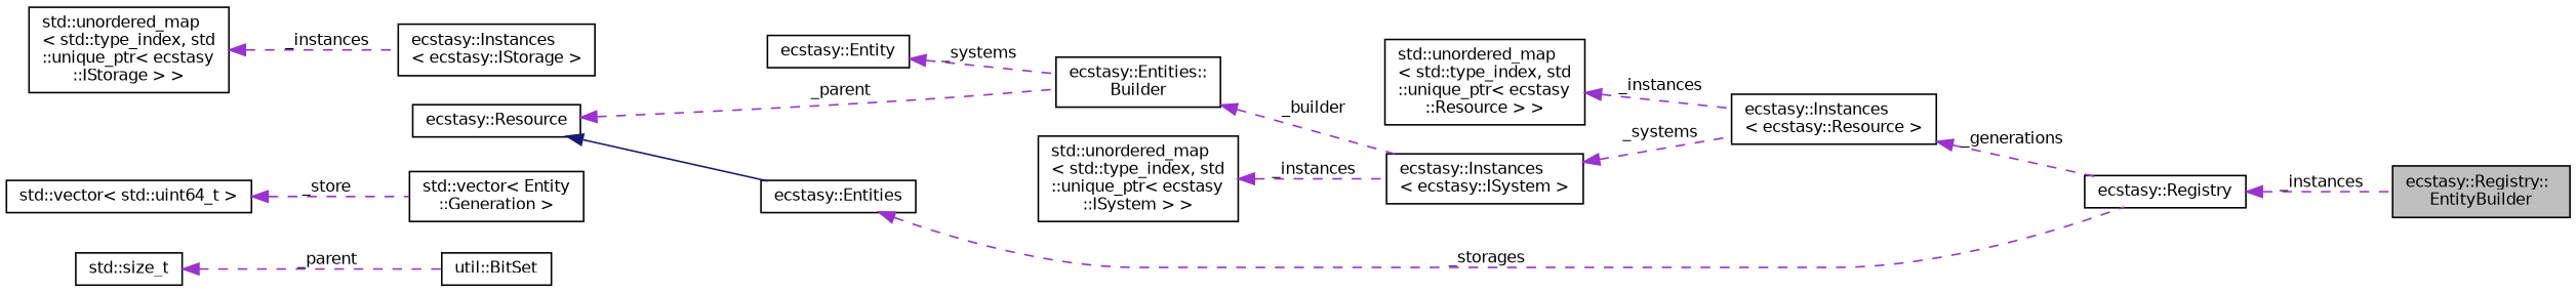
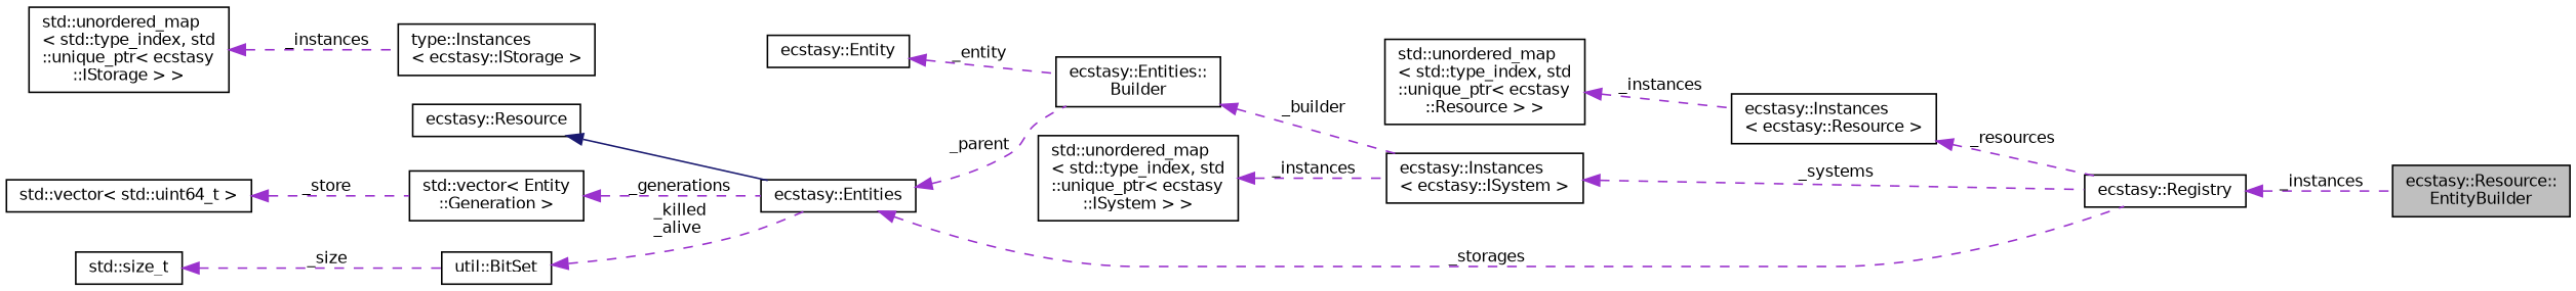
  digraph {
    rankdir=LR
    node [color=black fillcolor=white fontname=Helvetica fontsize=10 shape=record style=filled]
    edge [color=darkorchid3 dir=back fontname=Helvetica fontsize=10 labelfontname=Helvetica labelfontsize=10 style=dashed]
-   n1 [fillcolor=grey75 fontcolor=black height=0.2 label="ecstasy::Registry::\lEntityBuilder" width=0.4]
+   n1 [fillcolor=grey75 fontcolor=black height=0.2 label="ecstasy::Resource::\lEntityBuilder" width=0.4]
    n2 [height=0.2 label="ecstasy::Registry" width=0.4]
-   n3 [height=0.2 label="ecstasy::Instances\l\< ecstasy::IStorage \>" width=0.4]
+   n3 [height=0.2 label="type::Instances\l\< ecstasy::IStorage \>" width=0.4]
    n4 [height=0.2 label="std::unordered_map\l\< std::type_index, std\l::unique_ptr\< ecstasy\l::IStorage \> \>" width=0.4]
    n5 [height=0.2 label="ecstasy::Instances\l\< ecstasy::Resource \>" width=0.4]
    n6 [height=0.2 label="std::unordered_map\l\< std::type_index, std\l::unique_ptr\< ecstasy\l::Resource \> \>" width=0.4]
    n7 [height=0.2 label="ecstasy::Instances\l\< ecstasy::ISystem \>" width=0.4]
    n8 [height=0.2 label="std::unordered_map\l\< std::type_index, std\l::unique_ptr\< ecstasy\l::ISystem \> \>" width=0.4]
    n9 [height=0.2 label="ecstasy::Entities::\lBuilder" width=0.4]
    n10 [height=0.2 label="ecstasy::Entities" width=0.4]
    n11 [height=0.2 label="ecstasy::Resource" width=0.4]
    n12 [height=0.2 label="util::BitSet" width=0.4]
    n13 [height=0.2 label="std::vector\< std::uint64_t \>" width=0.4]
    n14 [height=0.2 label="std::vector\< Entity\l::Generation \>" width=0.4]
    n15 [height=0.2 label="std::size_t" width=0.4]
    n16 [height=0.2 label="ecstasy::Entity" width=0.4]
    n2 -> n1 [label=" _instances"]
    n4 -> n3 [label=" _instances"]
-   n5 -> n2 [label=" _generations"]
+   n5 -> n2 [label=" _resources"]
    n6 -> n5 [label=" _instances"]
-   n7 -> n5 [label=" _systems"]
+   n7 -> n2 [label=" _systems"]
    n8 -> n7 [label=" _instances"]
    n9 -> n7 [label=" _builder"]
    n10 -> n2 [label=" _storages"]
-   n11 -> n9 [label=" _parent"]
+   n10 -> n9 [label=" _parent"]
    n11 -> n10 [color=midnightblue style=solid]
+   n12 -> n10 [label=" _killed\n_alive"]
    n13 -> n14 [label=" _store"]
-   n15 -> n12 [label=" _parent"]
-   n16 -> n9 [label=" _systems"]
+   n14 -> n10 [label=" _generations"]
+   n15 -> n12 [label=" _size"]
+   n16 -> n9 [label=" _entity"]
  }
